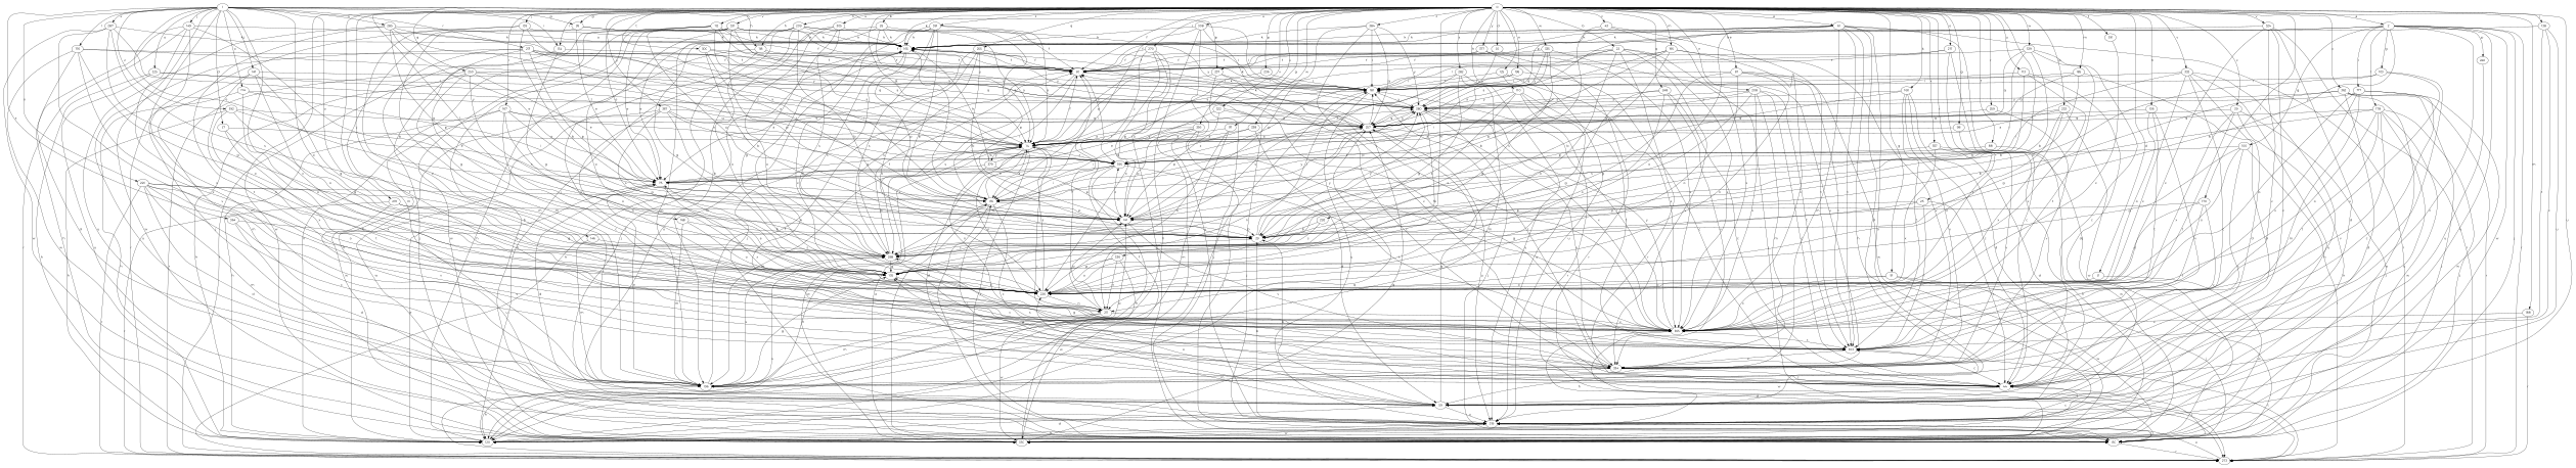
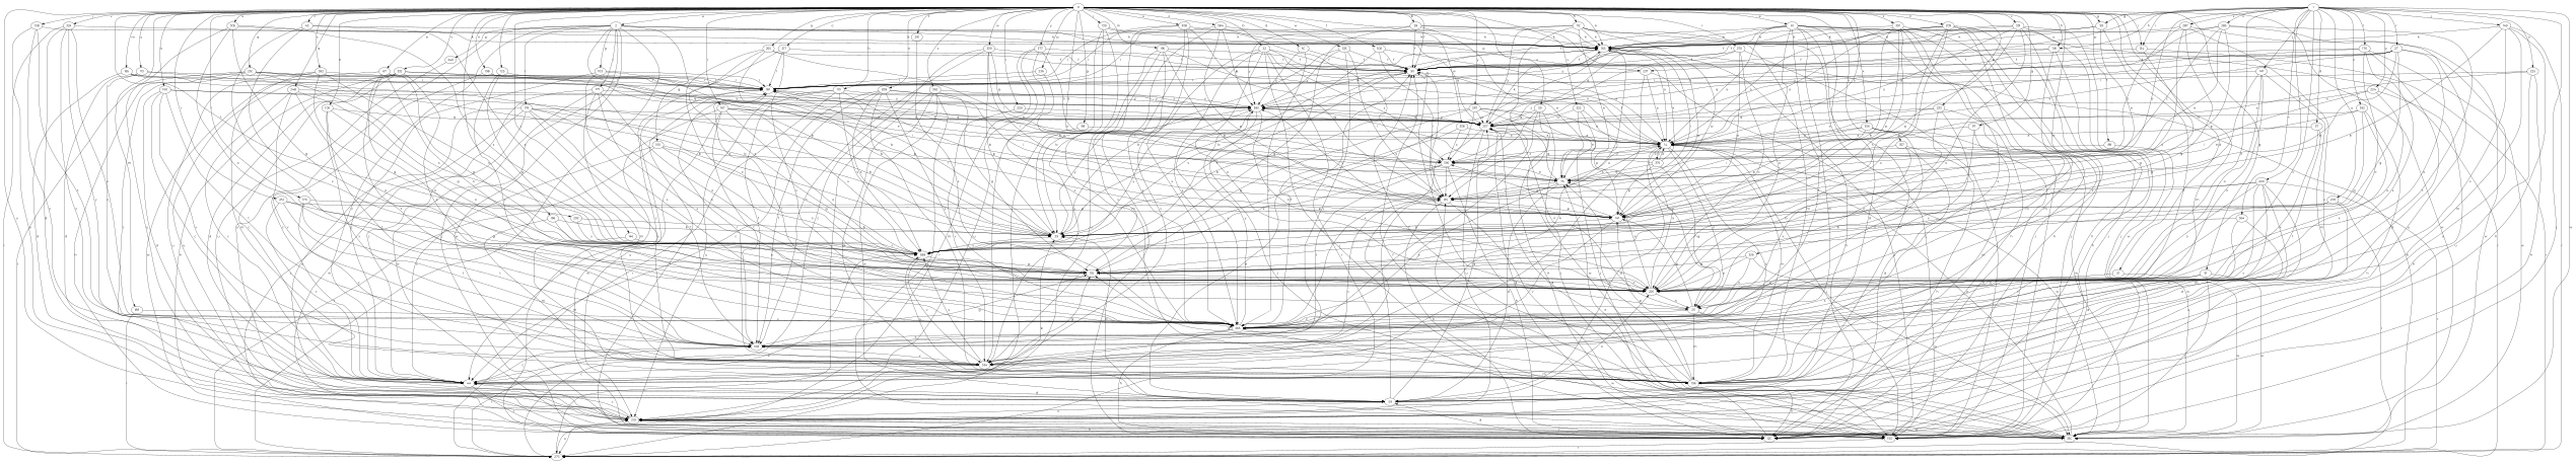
  strict digraph {
    fontname=Montserrat
    node [fontname=Montserrat]
    edge [fontname=Montserrat]
    0
    2
    14
    22
    28
    39
    43
    50
    51
    61
    67
    75
    88
    90
    91
    97
    98
    99
    106
    110
    112
    118
    125
    134
    138
    139
    146
    160
    165
    167
    168
    170
    185
    188
    195
    196
    198
    208
    209
    217
    233
    236
    248
    250
    255
    n46 [label=251]
    259
    270
    282
    291
    292
    300
    305
    308
    n55 [label=113]
    319
    322
    324
    331
    332
    335
    336
    338
    339
    350
    356
    357
    362
    367
    377
    384
    391
    150
    237
    29
    44
    100
    103
    177
    178
    240
    273
    59
    211
    379
    395
    226
    365
    334
    105
    181
    120
    257
    303
    288
    380
    135
    241
    1
    57
    147
    149
    176
    219
    220
    224
    225
    271
    285
    287
    364
    392
    0 -> 2 [label=a]
    0 -> 14 [label=a]
    0 -> 22 [label=b]
    0 -> 28 [label=b]
    0 -> 39 [label=c]
    0 -> 43 [label=c]
    0 -> 50 [label=d]
    0 -> 51 [label=d]
    0 -> 61 [label=e]
    0 -> 67 [label=e]
    0 -> 75 [label=e]
    0 -> 88 [label=f]
    0 -> 90 [label=f]
    0 -> 91 [label=g]
    0 -> 97 [label=g]
    0 -> 98 [label=g]
    0 -> 99 [label=g]
    0 -> 106 [label=h]
    0 -> 110 [label=h]
    0 -> 112 [label=h]
    0 -> 118 [label=h]
    0 -> 125 [label=i]
    0 -> 134 [label=i]
    0 -> 138 [label=j]
    0 -> 139 [label=j]
    0 -> 146 [label=j]
    0 -> 160 [label=k]
    0 -> 165 [label=k]
    0 -> 167 [label=l]
    0 -> 168 [label=l]
    0 -> 170 [label=l]
    0 -> 185 [label=m]
    0 -> 188 [label=m]
    0 -> 195 [label=m]
    0 -> 196 [label=m]
    0 -> 198 [label=n]
    0 -> 208 [label=n]
    0 -> 209 [label=n]
    0 -> 217 [label=o]
    0 -> 233 [label=p]
    0 -> 236 [label=p]
    0 -> 248 [label=q]
    0 -> 250 [label=q]
    0 -> 255 [label=q]
    0 -> n46 [label=r]
    0 -> 259 [label=r]
    0 -> 270 [label=r]
    0 -> 282 [label=s]
    0 -> 291 [label=t]
    0 -> 292 [label=t]
    0 -> 300 [label=t]
    0 -> 305 [label=u]
    0 -> 308 [label=u]
    0 -> n55 [label=u]
    0 -> 319 [label=u]
    0 -> 322 [label=v]
    0 -> 324 [label=v]
    0 -> 331 [label=v]
    0 -> 332 [label=v]
    0 -> 335 [label=w]
    0 -> 336 [label=w]
    0 -> 338 [label=w]
    0 -> 339 [label=w]
    0 -> 350 [label=w]
    0 -> 356 [label=x]
    0 -> 357 [label=x]
    0 -> 362 [label=x]
    0 -> 367 [label=y]
    0 -> 377 [label=y]
    0 -> 384 [label=z]
    0 -> 391 [label=z]
    2 -> 165 [label=k]
    2 -> 319 [label=u]
    2 -> 350 [label=w]
    2 -> 150 [label=j]
    2 -> 237 [label=p]
    2 -> 29 [label=b]
    2 -> 44 [label=c]
    2 -> 100 [label=g]
    2 -> 103 [label=g]
    2 -> 177 [label=l]
    2 -> 178 [label=l]
    2 -> 240 [label=p]
    2 -> 273 [label=r]
    14 -> 90 [label=f]
    14 -> 196 [label=m]
    14 -> 350 [label=w]
    14 -> 150 [label=j]
    14 -> 44 [label=c]
    14 -> 59 [label=d]
    14 -> 211 [label=n]
    14 -> 379 [label=y]
    14 -> 395 [label=z]
    22 -> 14 [label=a]
    22 -> 90 [label=f]
    22 -> 150 [label=j]
    22 -> 273 [label=r]
    22 -> 395 [label=z]
    22 -> 226 [label=o]
    22 -> 365 [label=x]
    22 -> 334 [label=v]
    28 -> 14 [label=a]
    28 -> 75 [label=e]
    28 -> 90 [label=f]
    28 -> 165 [label=k]
    28 -> 105 [label=g]
    28 -> 181 [label=l]
    39 -> 150 [label=j]
    39 -> 365 [label=x]
    39 -> 120 [label=h]
    39 -> 257 [label=q]
    39 -> 303 [label=t]
    43 -> 165 [label=k]
    43 -> 365 [label=x]
    43 -> 303 [label=t]
    43 -> 288 [label=s]
    50 -> 90 [label=f]
    50 -> 365 [label=x]
    50 -> 380 [label=y]
    51 -> 350 [label=w]
    51 -> 226 [label=o]
    61 -> 14 [label=a]
    61 -> 90 [label=f]
    61 -> 165 [label=k]
    61 -> 196 [label=m]
    61 -> 319 [label=u]
    61 -> 150 [label=j]
    61 -> 273 [label=r]
    61 -> 59 [label=d]
    61 -> 226 [label=o]
    61 -> 120 [label=h]
    61 -> 257 [label=q]
    61 -> 303 [label=t]
    67 -> 350 [label=w]
    67 -> 211 [label=n]
    67 -> 226 [label=o]
    67 -> 105 [label=g]
    67 -> 181 [label=l]
    67 -> 303 [label=t]
    75 -> 14 [label=a]
    75 -> 59 [label=d]
    75 -> 365 [label=x]
    75 -> 181 [label=l]
    75 -> 257 [label=q]
    75 -> 135 [label=i]
    88 -> 350 [label=w]
    88 -> 395 [label=z]
    90 -> 181 [label=l]
    90 -> 288 [label=s]
    90 -> 135 [label=i]
    91 -> 350 [label=w]
    91 -> 150 [label=j]
    91 -> 226 [label=o]
    91 -> 365 [label=x]
    97 -> 14 [label=a]
    97 -> 196 [label=m]
    97 -> 226 [label=o]
    98 -> 14 [label=a]
    98 -> 334 [label=v]
    99 -> 75 [label=e]
    99 -> 90 [label=f]
    99 -> 165 [label=k]
    99 -> 303 [label=t]
    106 -> 226 [label=o]
    106 -> 334 [label=v]
    106 -> 257 [label=q]
    106 -> 303 [label=t]
    110 -> 319 [label=u]
    110 -> 273 [label=r]
    110 -> 303 [label=t]
    110 -> 288 [label=s]
    110 -> 380 [label=y]
    110 -> 241 [label=p]
    112 -> 75 [label=e]
    112 -> 165 [label=k]
    112 -> 196 [label=m]
    112 -> 150 [label=j]
    112 -> 257 [label=q]
    112 -> 380 [label=y]
    112 -> 135 [label=i]
    112 -> 241 [label=p]
    118 -> 90 [label=f]
    118 -> 365 [label=x]
    118 -> 120 [label=h]
    118 -> 380 [label=y]
    125 -> 365 [label=x]
    125 -> 105 [label=g]
    125 -> 181 [label=l]
    134 -> 90 [label=f]
    134 -> 273 [label=r]
    134 -> 105 [label=g]
    138 -> 165 [label=k]
    138 -> 319 [label=u]
    138 -> 44 [label=c]
    138 -> 303 [label=t]
    139 -> 165 [label=k]
    139 -> 196 [label=m]
    139 -> 29 [label=b]
    139 -> 273 [label=r]
    139 -> 395 [label=z]
    146 -> 196 [label=m]
    146 -> 288 [label=s]
    160 -> 44 [label=c]
    160 -> 59 [label=d]
    160 -> 334 [label=v]
    160 -> 303 [label=t]
    160 -> 380 [label=y]
    160 -> 241 [label=p]
    165 -> 90 [label=f]
    165 -> 120 [label=h]
    165 -> 288 [label=s]
    165 -> 135 [label=i]
    165 -> 241 [label=p]
    167 -> 14 [label=a]
    167 -> 350 [label=w]
    167 -> 226 [label=o]
    167 -> 120 [label=h]
    167 -> 257 [label=q]
    167 -> 303 [label=t]
    167 -> 288 [label=s]
    168 -> 196 [label=m]
    168 -> 29 [label=b]
    168 -> 226 [label=o]
    170 -> 226 [label=o]
    170 -> 334 [label=v]
    170 -> 303 [label=t]
    170 -> 241 [label=p]
    185 -> 29 [label=b]
    185 -> 59 [label=d]
    185 -> 181 [label=l]
    185 -> 257 [label=q]
    188 -> 273 [label=r]
    188 -> 365 [label=x]
    195 -> 14 [label=a]
    195 -> 90 [label=f]
    195 -> 29 [label=b]
    195 -> 365 [label=x]
    195 -> 334 [label=v]
    195 -> 241 [label=p]
    196 -> 75 [label=e]
    196 -> 90 [label=f]
    196 -> 105 [label=g]
    196 -> 120 [label=h]
    196 -> 288 [label=s]
    196 -> 241 [label=p]
    198 -> 44 [label=c]
    198 -> 395 [label=z]
    198 -> 181 [label=l]
    208 -> 196 [label=m]
    208 -> 44 [label=c]
    208 -> 365 [label=x]
    208 -> 303 [label=t]
    208 -> 288 [label=s]
    208 -> 380 [label=y]
    208 -> 135 [label=i]
    209 -> 14 [label=a]
    209 -> 165 [label=k]
    209 -> 196 [label=m]
    209 -> 150 [label=j]
    209 -> 29 [label=b]
    209 -> 226 [label=o]
    209 -> 120 [label=h]
    209 -> 380 [label=y]
    217 -> 90 [label=f]
    217 -> 44 [label=c]
    217 -> 365 [label=x]
    217 -> 181 [label=l]
    233 -> 14 [label=a]
    233 -> 350 [label=w]
    233 -> 211 [label=n]
    233 -> 365 [label=x]
    233 -> 257 [label=q]
    236 -> 181 [label=l]
    236 -> 135 [label=y]
    248 -> 44 [label=c]
    248 -> 226 [label=o]
    248 -> 334 [label=v]
    248 -> 105 [label=g]
    248 -> 380 [label=y]
    250 -> 75 [label=e]
    250 -> 44 [label=c]
    250 -> 273 [label=r]
    250 -> 395 [label=z]
    250 -> 181 [label=l]
    250 -> 120 [label=h]
    250 -> 288 [label=s]
    255 -> 75 [label=e]
    255 -> 90 [label=f]
    255 -> 29 [label=b]
    255 -> 226 [label=o]
    255 -> 288 [label=s]
    n46 -> 44 [label=c]
    n46 -> 105 [label=g]
    n46 -> 303 [label=t]
    n46 -> 241 [label=p]
    259 -> 334 [label=v]
    259 -> 257 [label=q]
    270 -> 90 [label=f]
    270 -> 150 [label=j]
    270 -> 395 [label=z]
    270 -> 226 [label=o]
    270 -> 241 [label=p]
    282 -> 196 [label=m]
    282 -> 319 [label=u]
    282 -> 105 [label=g]
    282 -> 181 [label=l]
    282 -> 288 [label=s]
    291 -> 365 [label=x]
    292 -> 29 [label=b]
    292 -> 288 [label=s]
    300 -> 14 [label=a]
    300 -> 90 [label=f]
    300 -> 29 [label=b]
    300 -> 135 [label=i]
    305 -> 165 [label=k]
    305 -> 319 [label=u]
    305 -> 226 [label=o]
    305 -> 105 [label=g]
    305 -> 288 [label=s]
    308 -> 165 [label=k]
    308 -> 319 [label=u]
    308 -> 365 [label=x]
    308 -> 181 [label=l]
    308 -> 120 [label=h]
    308 -> 135 [label=i]
    n55 -> 29 [label=b]
    n55 -> 59 [label=d]
    n55 -> 365 [label=x]
    n55 -> 181 [label=l]
    319 -> 350 [label=w]
    319 -> 150 [label=j]
    319 -> 29 [label=b]
    319 -> 44 [label=c]
    319 -> 120 [label=h]
    322 -> 75 [label=e]
    322 -> 150 [label=j]
    322 -> 257 [label=q]
    322 -> 241 [label=p]
    324 -> 165 [label=k]
    324 -> 44 [label=c]
    324 -> 273 [label=r]
    324 -> 59 [label=d]
    324 -> 365 [label=x]
    324 -> 334 [label=v]
    331 -> 14 [label=a]
    331 -> 90 [label=f]
    331 -> 165 [label=k]
    331 -> 350 [label=w]
    331 -> 150 [label=j]
    331 -> 226 [label=o]
    331 -> 120 [label=h]
    331 -> 241 [label=p]
    332 -> 319 [label=u]
    332 -> 44 [label=c]
    332 -> 59 [label=d]
    332 -> 365 [label=x]
    332 -> 181 [label=l]
    332 -> 120 [label=h]
    332 -> 135 [label=i]
    335 -> 90 [label=f]
    335 -> 29 [label=b]
    335 -> 334 [label=v]
    335 -> 380 [label=y]
    335 -> 135 [label=i]
    336 -> 350 [label=w]
    336 -> 211 [label=n]
    336 -> 226 [label=o]
    336 -> 105 [label=g]
    338 -> 14 [label=a]
    338 -> 59 [label=d]
    338 -> 395 [label=z]
    339 -> 90 [label=f]
    339 -> 29 [label=b]
    339 -> 44 [label=c]
    339 -> 257 [label=q]
    339 -> 303 [label=t]
    339 -> 135 [label=i]
    350 -> 14 [label=a]
    350 -> 90 [label=f]
    350 -> 257 [label=q]
    350 -> 135 [label=i]
    356 -> 14 [label=a]
    356 -> 150 [label=j]
    356 -> 365 [label=x]
    356 -> 120 [label=h]
    356 -> 135 [label=i]
    356 -> 241 [label=p]
    357 -> 59 [label=d]
    357 -> 395 [label=z]
    357 -> 365 [label=x]
    357 -> 120 [label=h]
    362 -> 350 [label=w]
    362 -> 150 [label=j]
    362 -> 273 [label=r]
    362 -> 59 [label=d]
    362 -> 105 [label=g]
    362 -> 380 [label=y]
    367 -> 14 [label=a]
    367 -> 350 [label=w]
    367 -> 29 [label=b]
    367 -> 211 [label=n]
    367 -> 395 [label=z]
    367 -> 105 [label=g]
    367 -> 257 [label=q]
    377 -> 14 [label=a]
    377 -> 90 [label=f]
    377 -> 319 [label=u]
    377 -> 273 [label=r]
+   377 -> 365 [label=x]
    384 -> 165 [label=k]
    384 -> 334 [label=v]
    384 -> 181 [label=l]
    384 -> 257 [label=q]
    384 -> 380 [label=y]
    384 -> 241 [label=p]
    391 -> 14 [label=a]
    391 -> 165 [label=k]
    391 -> 196 [label=m]
    391 -> 150 [label=j]
    391 -> 29 [label=b]
    391 -> 365 [label=x]
    391 -> 288 [label=s]
    391 -> 241 [label=p]
    150 -> 273 [label=r]
    237 -> 14 [label=a]
    237 -> 150 [label=j]
    237 -> 44 [label=c]
    237 -> 181 [label=l]
    29 -> 181 [label=l]
    29 -> 288 [label=s]
    29 -> 380 [label=y]
    44 -> 165 [label=k]
    44 -> 150 [label=j]
    44 -> 59 [label=d]
    100 -> 44 [label=c]
    100 -> 273 [label=r]
    100 -> 395 [label=z]
    100 -> 226 [label=o]
    100 -> 105 [label=g]
    103 -> 29 [label=b]
    103 -> 44 [label=c]
    103 -> 365 [label=x]
    103 -> 181 [label=l]
    177 -> 196 [label=m]
    177 -> 350 [label=w]
    177 -> 44 [label=c]
    177 -> 226 [label=o]
    177 -> 365 [label=x]
    177 -> 380 [label=y]
    178 -> 319 [label=u]
    178 -> 350 [label=w]
    178 -> 150 [label=j]
    178 -> 29 [label=b]
    178 -> 226 [label=o]
    178 -> 334 [label=v]
    178 -> 257 [label=q]
    178 -> 303 [label=t]
    240 -> 319 [label=u]
    273 -> 165 [label=k]
    273 -> 319 [label=u]
    273 -> 303 [label=t]
    273 -> 288 [label=s]
    59 -> 319 [label=u]
    59 -> 29 [label=b]
    59 -> 226 [label=o]
    59 -> 257 [label=q]
    59 -> 135 [label=i]
    211 -> 90 [label=f]
    211 -> 196 [label=m]
    211 -> 350 [label=w]
    211 -> 365 [label=x]
    211 -> 241 [label=p]
    379 -> 14 [label=a]
    379 -> 75 [label=e]
    379 -> 165 [label=k]
    379 -> 211 [label=n]
    379 -> 380 [label=y]
    379 -> 241 [label=p]
    395 -> 75 [label=e]
    395 -> 120 [label=h]
    395 -> 303 [label=t]
    395 -> 288 [label=s]
    395 -> 135 [label=i]
    226 -> 14 [label=a]
    226 -> 75 [label=e]
    226 -> 211 [label=n]
    365 -> 90 [label=f]
    365 -> 350 [label=w]
    365 -> 181 [label=l]
    365 -> 120 [label=h]
    365 -> 303 [label=t]
    365 -> 380 [label=y]
    334 -> 196 [label=m]
    334 -> 44 [label=c]
    334 -> 105 [label=g]
    334 -> 181 [label=l]
    334 -> 288 [label=s]
    105 -> 226 [label=o]
    181 -> 165 [label=k]
    181 -> 319 [label=u]
    181 -> 380 [label=y]
    120 -> 75 [label=e]
    120 -> 59 [label=d]
    120 -> 181 [label=l]
    120 -> 257 [label=q]
    257 -> 14 [label=a]
    257 -> 165 [label=k]
    257 -> 319 [label=u]
    257 -> 211 [label=n]
    257 -> 334 [label=v]
    257 -> 181 [label=l]
    257 -> 380 [label=y]
    303 -> 44 [label=c]
    303 -> 334 [label=v]
    303 -> 105 [label=g]
    288 -> 90 [label=f]
    288 -> 334 [label=v]
    288 -> 105 [label=g]
    288 -> 380 [label=y]
    380 -> 165 [label=k]
    380 -> 150 [label=j]
    380 -> 226 [label=o]
    380 -> 365 [label=x]
    380 -> 257 [label=q]
    135 -> 14 [label=a]
    135 -> 150 [label=j]
    135 -> 44 [label=c]
    135 -> 120 [label=h]
    135 -> 241 [label=p]
    241 -> 29 [label=b]
    241 -> 395 [label=z]
    241 -> 334 [label=v]
    241 -> 380 [label=y]
    1 -> 75 [label=e]
    1 -> 99 [label=g]
    1 -> 118 [label=h]
    1 -> 134 [label=i]
    1 -> 350 [label=w]
    1 -> 150 [label=j]
    1 -> 237 [label=p]
    1 -> 226 [label=o]
    1 -> 365 [label=x]
    1 -> 57 [label=d]
    1 -> 147 [label=j]
    1 -> 149 [label=j]
    1 -> 176 [label=l]
    1 -> 219 [label=o]
    1 -> 220 [label=o]
    1 -> 224 [label=o]
    1 -> 225 [label=o]
    1 -> 271 [label=r]
    1 -> 285 [label=s]
    1 -> 287 [label=s]
    1 -> 364 [label=x]
    1 -> 392 [label=z]
    57 -> 14 [label=a]
    57 -> 365 [label=x]
    57 -> 303 [label=t]
    147 -> 196 [label=m]
    147 -> 211 [label=n]
    147 -> 226 [label=o]
    147 -> 105 [label=g]
    147 -> 181 [label=l]
    149 -> 165 [label=k]
    149 -> 196 [label=m]
    149 -> 29 [label=b]
    149 -> 273 [label=r]
    149 -> 365 [label=x]
    149 -> 120 [label=h]
    176 -> 90 [label=f]
    176 -> 350 [label=w]
    176 -> 59 [label=d]
    176 -> 226 [label=o]
    176 -> 365 [label=x]
    176 -> 257 [label=q]
    219 -> 319 [label=u]
    219 -> 273 [label=r]
    219 -> 105 [label=g]
    219 -> 241 [label=p]
    220 -> 196 [label=m]
    220 -> 44 [label=c]
    220 -> 273 [label=r]
    220 -> 59 [label=d]
    220 -> 226 [label=o]
    220 -> 334 [label=v]
    220 -> 288 [label=b]
    220 -> 135 [label=i]
    224 -> 226 [label=o]
    224 -> 120 [label=h]
    224 -> 380 [label=y]
    224 -> 135 [label=i]
    225 -> 14 [label=a]
    225 -> 319 [label=u]
    225 -> 181 [label=l]
    225 -> 120 [label=h]
    271 -> 14 [label=a]
    271 -> 90 [label=f]
    271 -> 319 [label=u]
    271 -> 226 [label=o]
    271 -> 105 [label=g]
    271 -> 257 [label=q]
    271 -> 380 [label=y]
    271 -> 241 [label=p]
    285 -> 75 [label=e]
    285 -> 165 [label=a]
    285 -> 319 [label=u]
    285 -> 395 [label=z]
    285 -> 257 [label=q]
    285 -> 303 [label=t]
    285 -> 241 [label=p]
    287 -> 165 [label=k]
    287 -> 350 [label=w]
    287 -> 395 [label=z]
    287 -> 334 [label=v]
    287 -> 105 [label=g]
    287 -> 288 [label=s]
    364 -> 29 [label=b]
    364 -> 59 [label=d]
    364 -> 334 [label=v]
    392 -> 75 [label=e]
    392 -> 365 [label=x]
    392 -> 105 [label=g]
    392 -> 120 [label=h]
    392 -> 257 [label=q]
  }
